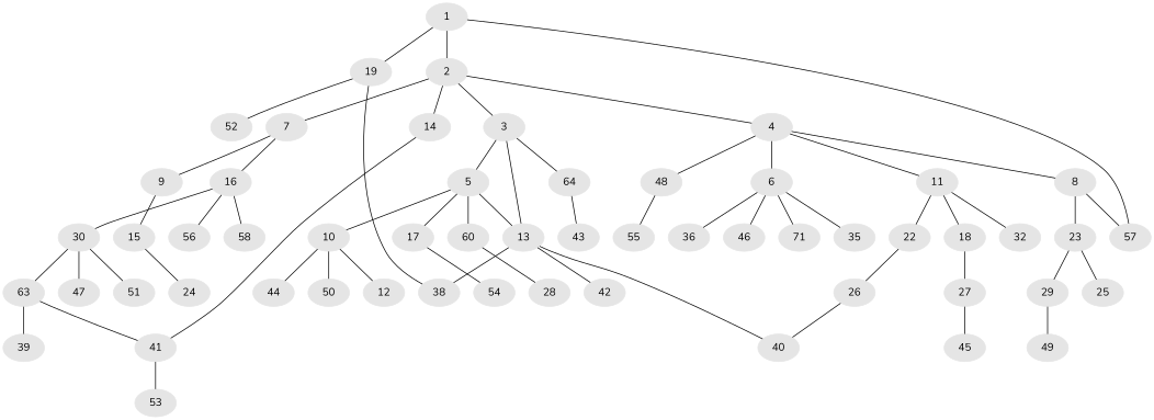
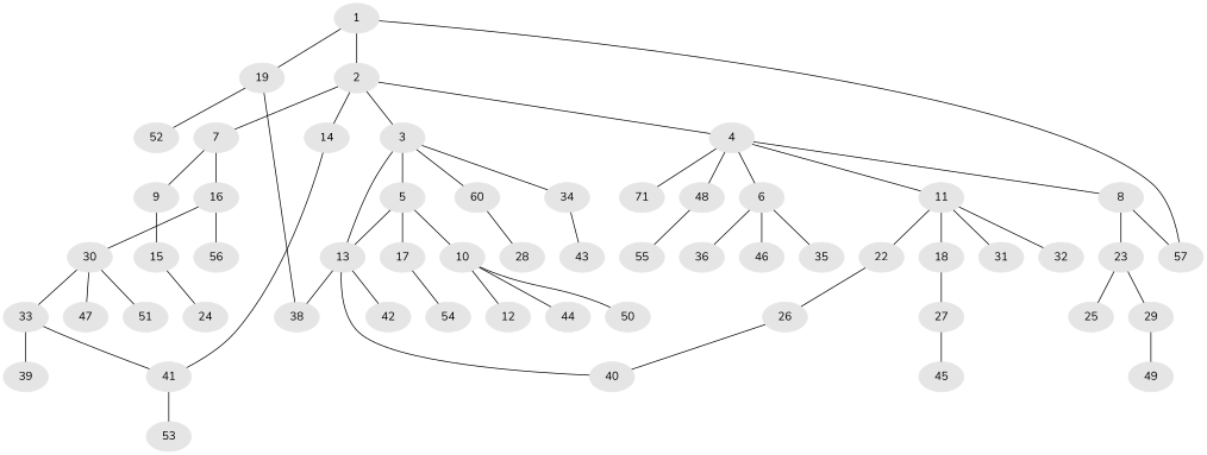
  graph {
    fontname=Nunito
    node [color=gray90 fontname=Nunito style=filled]
    edge [fontname=Nunito]
    1
    2
    19
    57
    3
    4
    7
    14
    38
    52
    5
    13
    n13 [label=60]
-   34 [label=64]
+   34
    6
    8
    11
    n18 [label=71]
    48
    9
    16
    41
    10
    17
    40
    42
    28
    43
    35
    36
    46
    23
    18
    22
+   31
    32
    55
    12
    44
    50
    54
    15
    30
    56
-   58
    25
    29
    24
    27
    26
    53
-   33 [label=63]
+   33
    47
    51
    45
    49
    39
    1 -- 2
    1 -- 19
    1 -- 57
    2 -- 3
    2 -- 4
    2 -- 7
    2 -- 14
    19 -- 38
    19 -- 52
    3 -- 5
    3 -- 13
-   5 -- n13
+   3 -- n13
    3 -- 34
    4 -- 6
    4 -- 8
    4 -- 11
-   6 -- n18
+   4 -- n18
    4 -- 48
    7 -- 9
    7 -- 16
    14 -- 41
    5 -- 13
    5 -- 10
    5 -- 17
    13 -- 38
    13 -- 40
    13 -- 42
    n13 -- 28
    34 -- 43
    6 -- 35
    6 -- 36
    6 -- 46
    8 -- 57
    8 -- 23
    11 -- 18
    11 -- 22
+   11 -- 31
    11 -- 32
    48 -- 55
    9 -- 15
    16 -- 30
    16 -- 56
-   16 -- 58
    41 -- 53
    10 -- 12
    10 -- 44
    10 -- 50
    17 -- 54
    23 -- 25
    23 -- 29
    18 -- 27
    22 -- 26
    15 -- 24
    30 -- 33
    30 -- 47
    30 -- 51
    29 -- 49
    27 -- 45
    26 -- 40
    33 -- 41
    33 -- 39
  }
